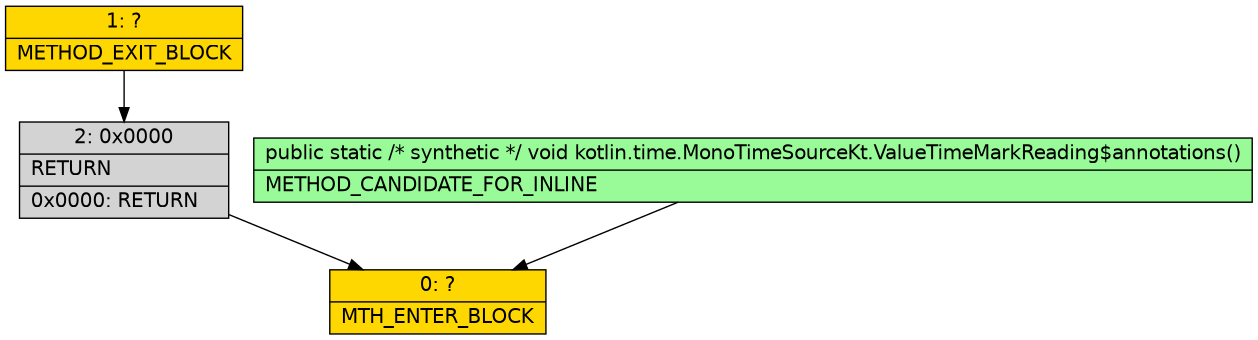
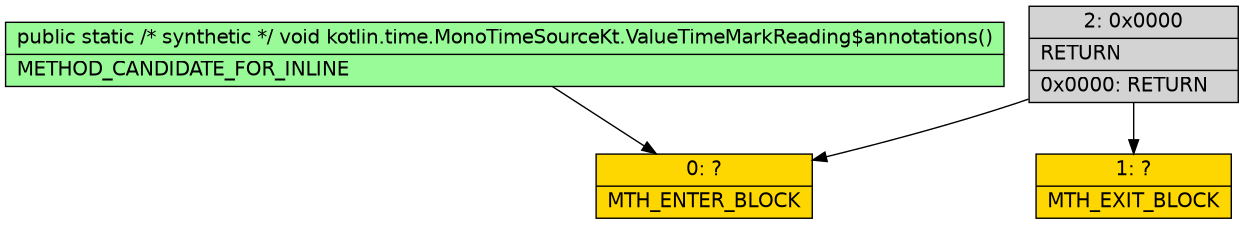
  digraph {
    fontname="DejaVu Sans"
    node [fillcolor=gold fontname="DejaVu Sans" shape=record style=filled]
    edge [fontname="DejaVu Sans"]
    n1 [label="{0\:\ ?|MTH_ENTER_BLOCK\l}"]
    n2 [fillcolor=lightgrey label="{2\:\ 0x0000|RETURN\l|0x0000: RETURN   \l}"]
-   n3 [label="{1\:\ ?|METHOD_EXIT_BLOCK\l}"]
+   n3 [label="{1\:\ ?|MTH_EXIT_BLOCK\l}"]
    n4 [fillcolor=palegreen label="{public static \/* synthetic *\/ void kotlin.time.MonoTimeSourceKt.ValueTimeMarkReading$annotations()  | METHOD_CANDIDATE_FOR_INLINE\l}"]
    n2 -> n1
-   n3 -> n2
+   n2 -> n3
    n4 -> n1
  }
